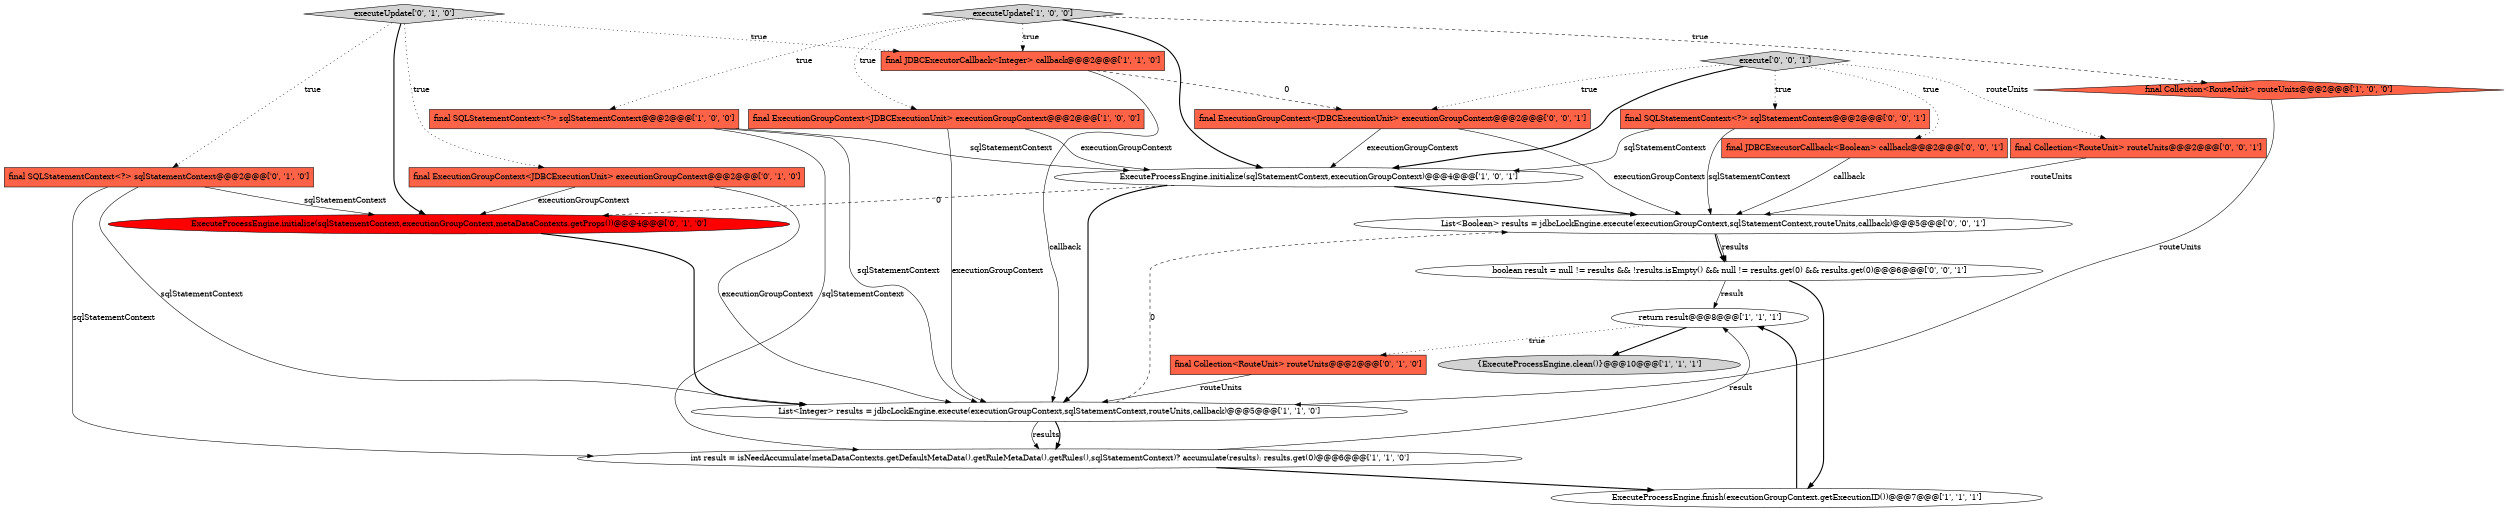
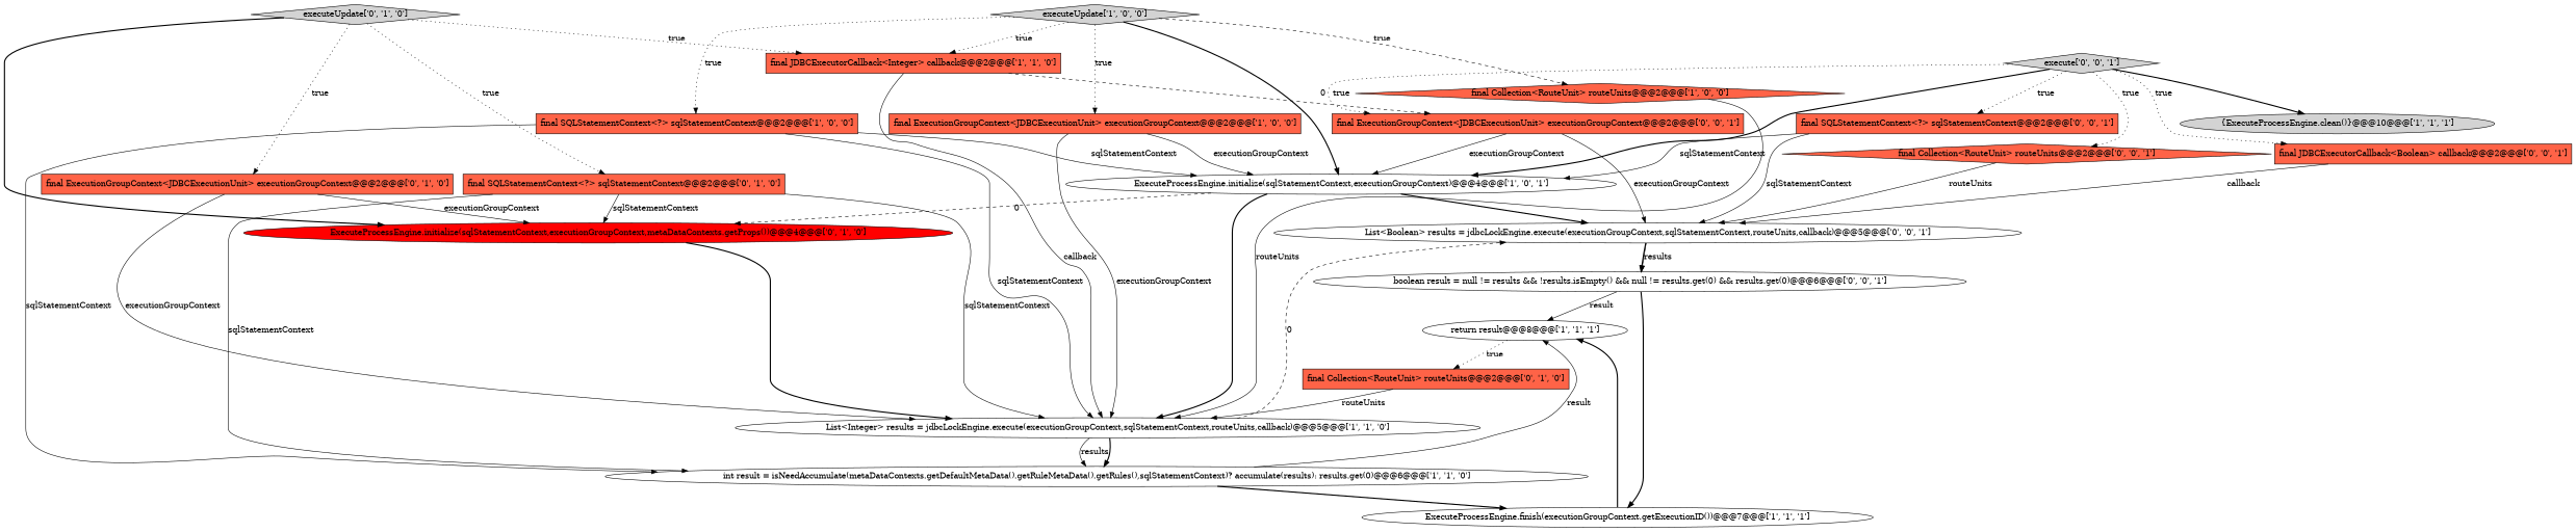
  digraph {
    node [fillcolor=tomato shape=box style=filled]
    edge [style=solid]
    n1 [label="final JDBCExecutorCallback<Boolean> callback@@@2@@@['0', '0', '1']"]
    n2 [fillcolor=white label="List<Boolean> results = jdbcLockEngine.execute(executionGroupContext,sqlStatementContext,routeUnits,callback)@@@5@@@['0', '0', '1']" shape=ellipse]
    n3 [fillcolor=white label="boolean result = null != results && !results.isEmpty() && null != results.get(0) && results.get(0)@@@6@@@['0', '0', '1']" shape=ellipse]
    n4 [fillcolor=white label="return result@@@8@@@['1', '1', '1']" shape=ellipse]
    n5 [fillcolor=lightgray label="{ExecuteProcessEngine.clean()}@@@10@@@['1', '1', '1']" shape=ellipse]
    n6 [label="final Collection<RouteUnit> routeUnits@@@2@@@['0', '1', '0']"]
    n7 [fillcolor=white label="int result = isNeedAccumulate(metaDataContexts.getDefaultMetaData().getRuleMetaData().getRules(),sqlStatementContext)? accumulate(results): results.get(0)@@@6@@@['1', '1', '0']" shape=ellipse]
    n8 [fillcolor=white label="ExecuteProcessEngine.finish(executionGroupContext.getExecutionID())@@@7@@@['1', '1', '1']" shape=ellipse]
    n9 [fillcolor=lightgray label="executeUpdate['0', '1', '0']" shape=diamond]
    n10 [label="final SQLStatementContext<?> sqlStatementContext@@@2@@@['0', '1', '0']"]
    n11 [fillcolor=red label="ExecuteProcessEngine.initialize(sqlStatementContext,executionGroupContext,metaDataContexts.getProps())@@@4@@@['0', '1', '0']" shape=ellipse]
    n12 [label="final ExecutionGroupContext<JDBCExecutionUnit> executionGroupContext@@@2@@@['0', '1', '0']"]
    n13 [label="final JDBCExecutorCallback<Integer> callback@@@2@@@['1', '1', '0']"]
    n14 [fillcolor=white label="List<Integer> results = jdbcLockEngine.execute(executionGroupContext,sqlStatementContext,routeUnits,callback)@@@5@@@['1', '1', '0']" shape=ellipse]
    n15 [label="final ExecutionGroupContext<JDBCExecutionUnit> executionGroupContext@@@2@@@['0', '0', '1']"]
    n16 [fillcolor=lightgray label="executeUpdate['1', '0', '0']" shape=diamond]
    n17 [label="final Collection<RouteUnit> routeUnits@@@2@@@['1', '0', '0']" shape=diamond]
    n18 [label="final ExecutionGroupContext<JDBCExecutionUnit> executionGroupContext@@@2@@@['1', '0', '0']"]
    n19 [label="final SQLStatementContext<?> sqlStatementContext@@@2@@@['1', '0', '0']"]
    n20 [fillcolor=white label="ExecuteProcessEngine.initialize(sqlStatementContext,executionGroupContext)@@@4@@@['1', '0', '1']" shape=ellipse]
    n21 [label="final SQLStatementContext<?> sqlStatementContext@@@2@@@['0', '0', '1']"]
-   n22 [label="final Collection<RouteUnit> routeUnits@@@2@@@['0', '0', '1']"]
+   n22 [label="final Collection<RouteUnit> routeUnits@@@2@@@['0', '0', '1']" shape=diamond]
    n23 [fillcolor=lightgray label="execute['0', '0', '1']" shape=diamond]
    n1 -> n2 [label=callback]
    n2 -> n3 [style=bold]
    n2 -> n3 [label=results]
    n3 -> n4 [label=result]
    n3 -> n8 [style=bold]
-   n4 -> n5 [style=bold]
+   n23 -> n5 [style=bold]
    n4 -> n6 [label=true style=dotted]
    n6 -> n14 [label=routeUnits]
    n7 -> n4 [label=result]
    n7 -> n8 [style=bold]
    n8 -> n4 [style=bold]
    n9 -> n10 [label=true style=dotted]
    n9 -> n11 [style=bold]
    n9 -> n12 [label=true style=dotted]
    n9 -> n13 [label=true style=dotted]
    n10 -> n7 [label=sqlStatementContext]
    n10 -> n11 [label=sqlStatementContext]
    n10 -> n14 [label=sqlStatementContext]
    n11 -> n14 [style=bold]
    n12 -> n11 [label=executionGroupContext]
    n12 -> n14 [label=executionGroupContext]
    n13 -> n14 [label=callback]
    n13 -> n15 [label=0 style=dashed]
    n14 -> n2 [label=0 style=dashed]
    n14 -> n7 [label=results]
    n14 -> n7 [style=bold]
    n15 -> n2 [label=executionGroupContext]
    n15 -> n20 [label=executionGroupContext]
    n16 -> n13 [label=true style=dotted]
    n16 -> n17 [label=true style=dashed]
    n16 -> n18 [label=true style=dotted]
    n16 -> n19 [label=true style=dotted]
    n16 -> n20 [style=bold]
    n17 -> n14 [label=routeUnits]
    n18 -> n14 [label=executionGroupContext]
    n18 -> n20 [label=executionGroupContext]
    n19 -> n7 [label=sqlStatementContext]
    n19 -> n14 [label=sqlStatementContext]
    n19 -> n20 [label=sqlStatementContext]
    n20 -> n2 [style=bold]
    n20 -> n11 [label=0 style=dashed]
    n20 -> n14 [style=bold]
    n21 -> n2 [label=sqlStatementContext]
    n21 -> n20 [label=sqlStatementContext]
    n22 -> n2 [label=routeUnits]
    n23 -> n1 [label=true style=dotted]
    n23 -> n15 [label=true style=dotted]
    n23 -> n20 [style=bold]
    n23 -> n21 [label=true style=dotted]
-   n23 -> n22 [label=routeUnits style=dotted]
+   n23 -> n22 [label=true style=dotted]
  }
